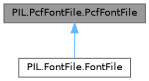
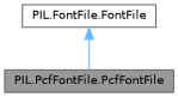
  digraph {
    node [color=gray40 fontname=Helvetica fontsize=10 shape=box style=filled]
    n1 [fillcolor=grey60 fontcolor=black height=0.2 label="PIL.PcfFontFile.PcfFontFile" width=0.4]
    n2 [fillcolor=white height=0.2 label="PIL.FontFile.FontFile" width=0.4]
-   n1 -> n2 [color=steelblue1 dir=back fontname=Helvetica fontsize=10 labelfontname=Helvetica labelfontsize=10 style=solid]
+   n2 -> n1 [color=steelblue1 dir=back fontname=Helvetica fontsize=10 labelfontname=Helvetica labelfontsize=10 style=solid]
  }
